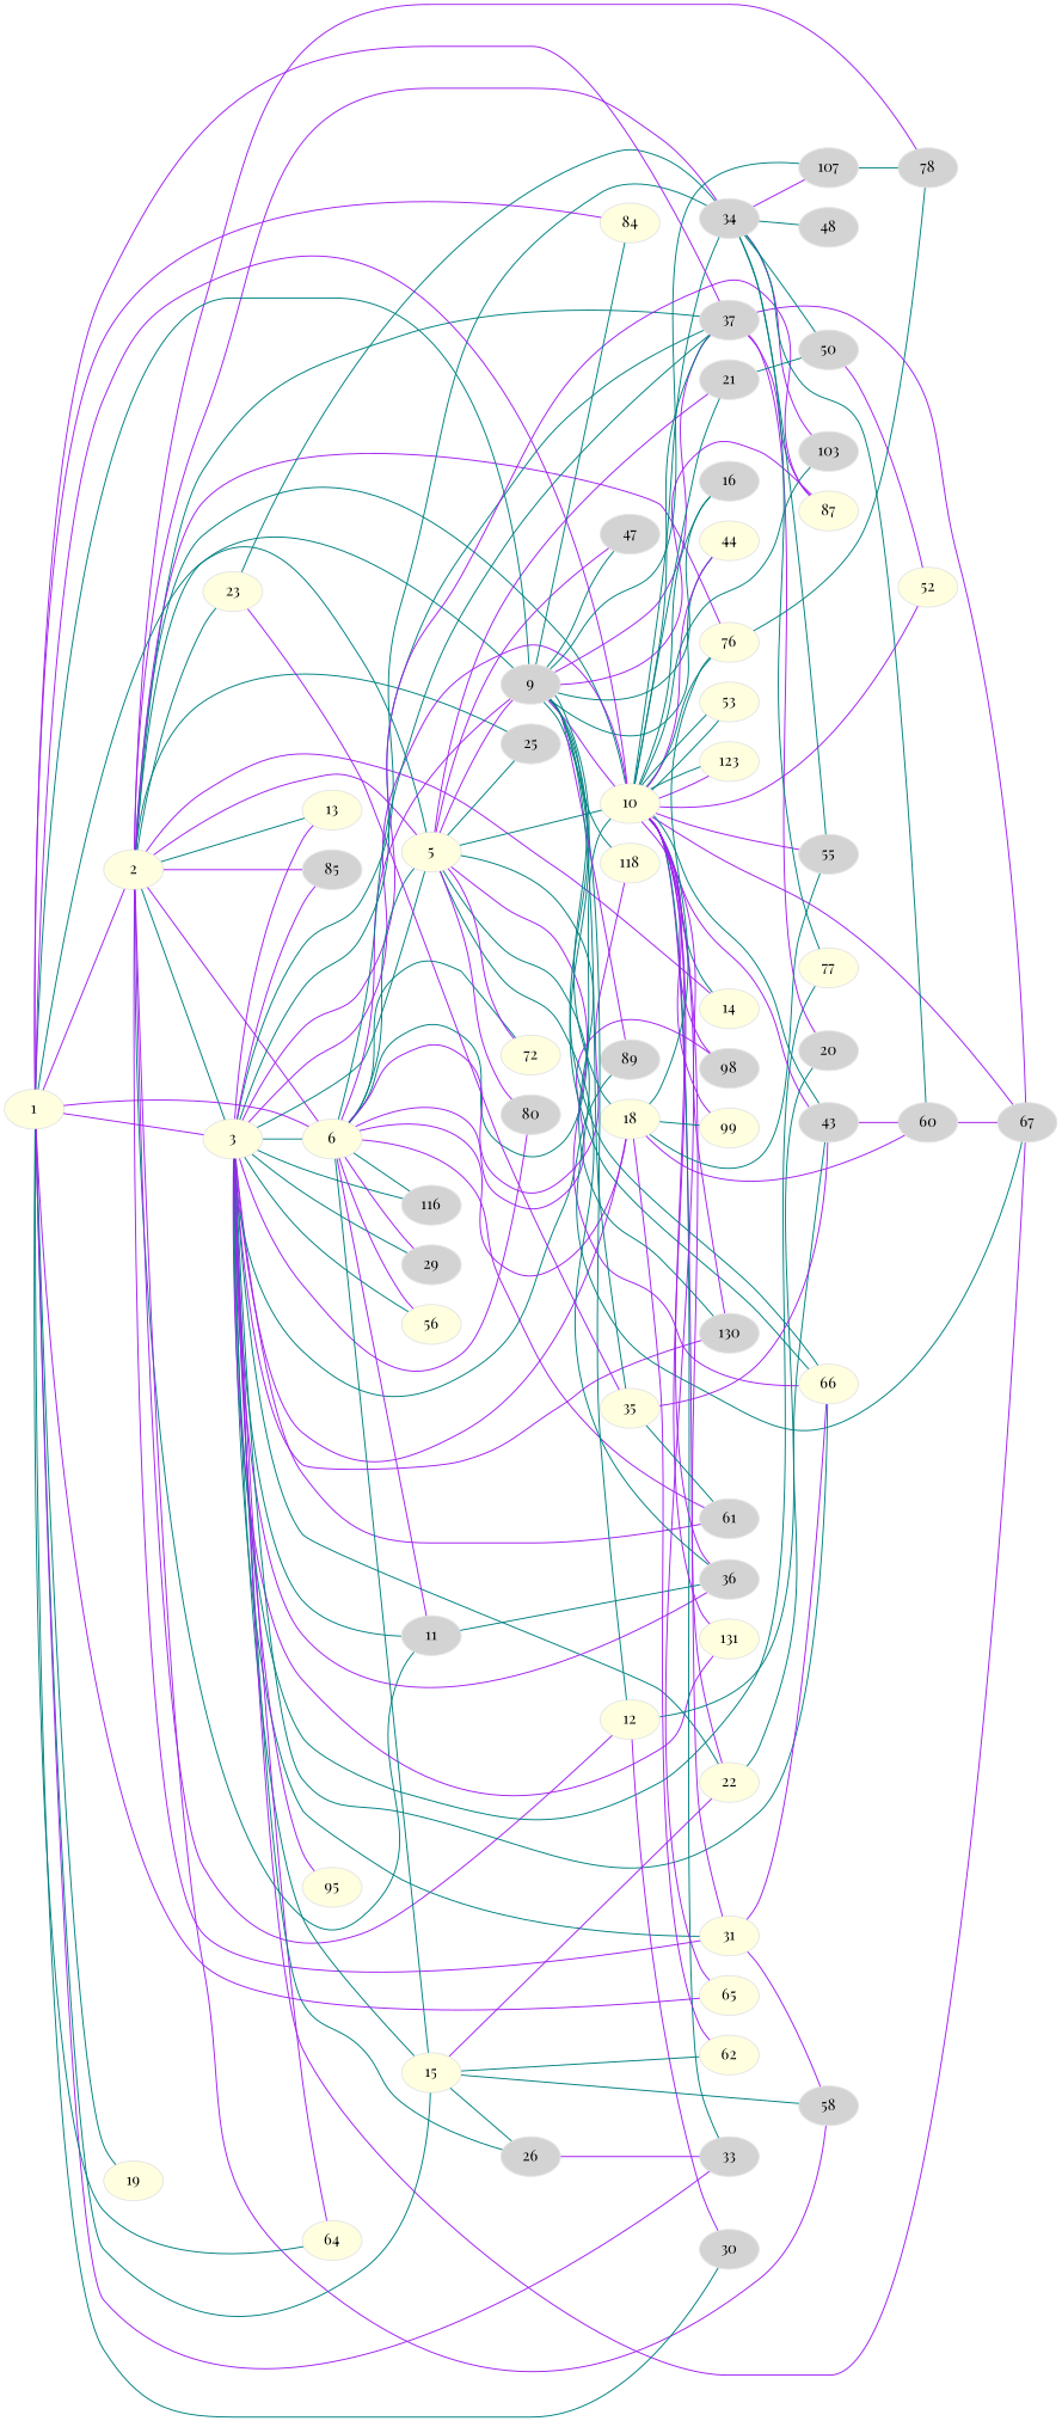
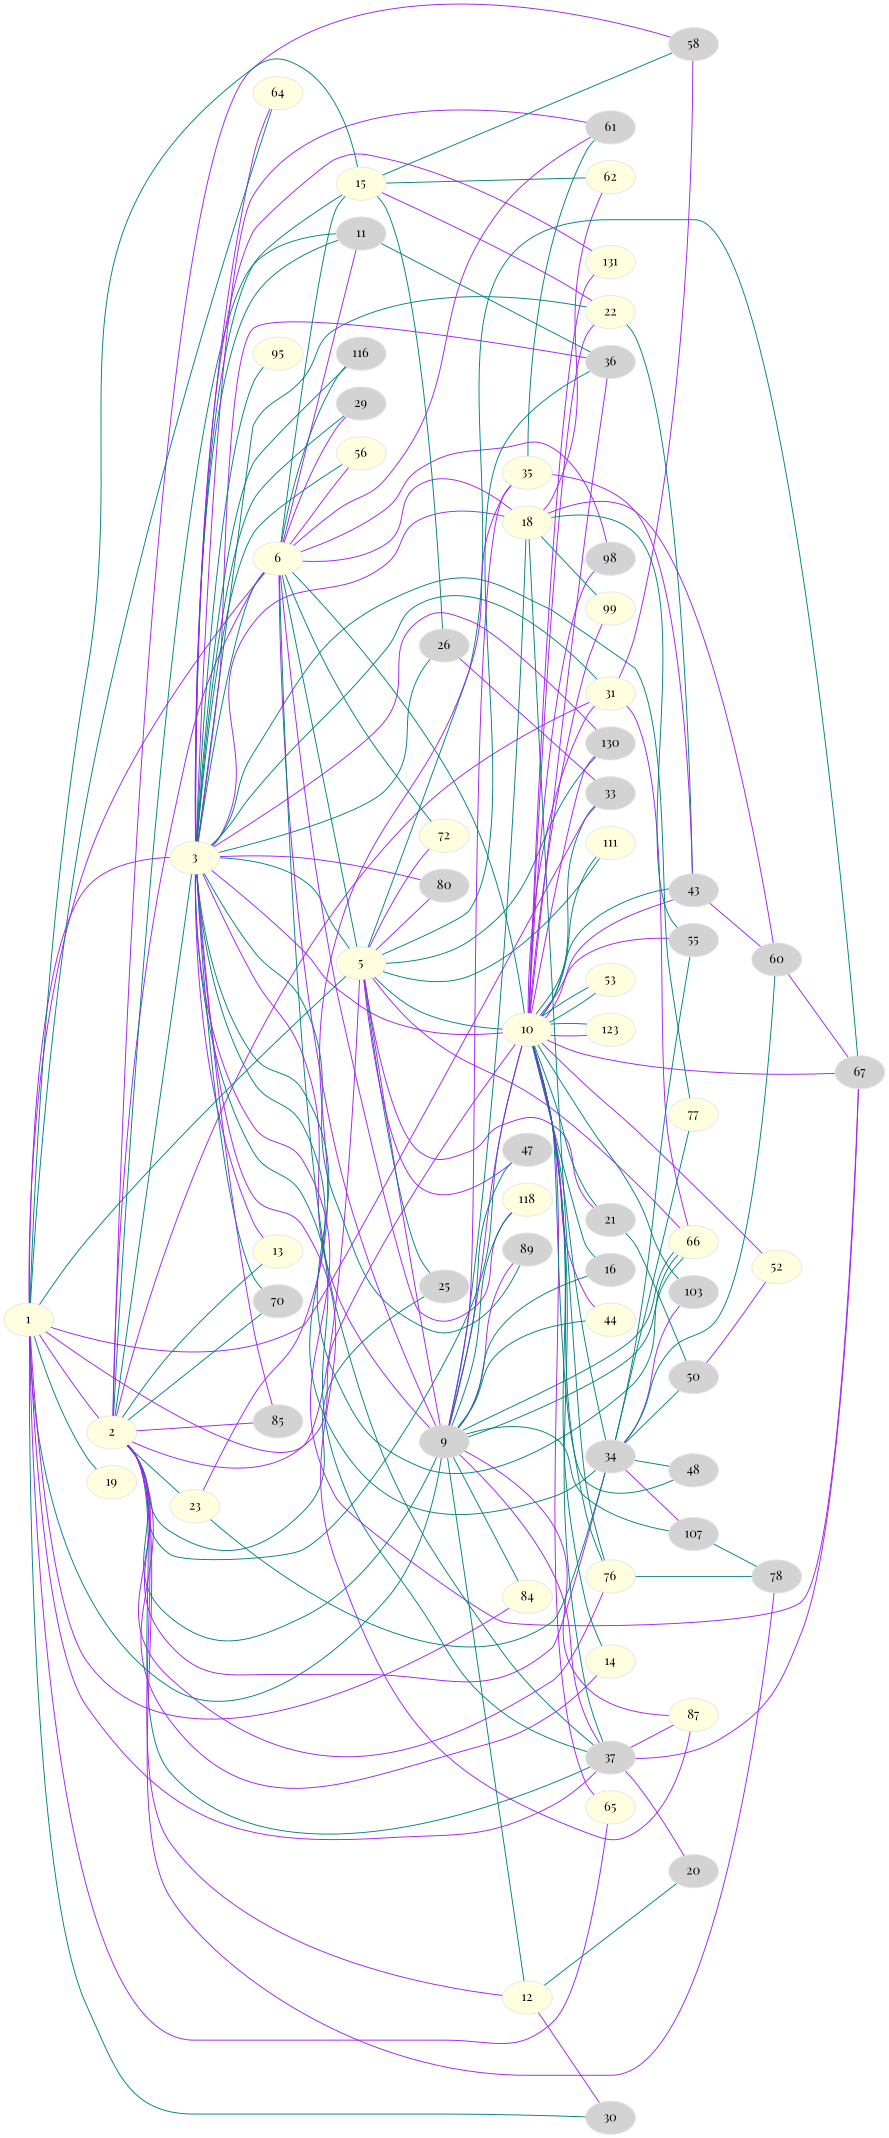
  graph {
    fontname="Playfair Display"
    rankdir=LR
    node [color=gray90 fillcolor=lightyellow fontname="Playfair Display" style=filled]
    edge [color=teal fontname="Playfair Display"]
    2 [super="+133+106+28+91+73+5"]
    3 [super="+46+4+120+7+79+86"]
    6 [super="+75+27"]
    n4 [label=5]
    9 [fillcolor=lightgrey super="+63"]
    10
    n7 [fillcolor=lightgrey label=37 super="+39"]
    11 [fillcolor=lightgrey super="+128"]
    12 [super="+124"]
    13
    14
    23
    25 [fillcolor=lightgrey]
    31
    34 [fillcolor=lightgrey super="+40"]
    58 [fillcolor=lightgrey super="+96"]
+   70 [fillcolor=lightgrey]
    76 [super="+101+132+93"]
    78 [fillcolor=lightgrey]
    85 [fillcolor=lightgrey]
    1
    15 [super="+49"]
    19
    30 [fillcolor=lightgrey]
    33 [fillcolor=lightgrey super="+100"]
    64
    65
    84
    131
    18
    22 [super="+41"]
    26 [fillcolor=lightgrey super="+54+38"]
    29 [fillcolor=lightgrey]
    36 [fillcolor=lightgrey super="+90+42"]
    56
    61 [fillcolor=lightgrey]
    66 [super="+112+129+125"]
    67 [fillcolor=lightgrey super="+108+88"]
    77
    80 [fillcolor=lightgrey]
    87 [super="+110"]
    89 [fillcolor=lightgrey super="+109"]
    95
    116 [fillcolor=lightgrey]
    130 [fillcolor=lightgrey super="+134"]
    72
    98 [fillcolor=lightgrey]
    118
    21 [fillcolor=lightgrey]
    47 [fillcolor=lightgrey]
+   111
    16 [fillcolor=lightgrey]
    35 [super="+71"]
    44
    107 [fillcolor=lightgrey]
    43 [fillcolor=lightgrey super="+68"]
    48 [fillcolor=lightgrey]
    52
    53
    55 [fillcolor=lightgrey super="+113"]
    99
    103 [fillcolor=lightgrey]
    123
    62
    20 [fillcolor=lightgrey]
    60 [fillcolor=lightgrey super="+69"]
    50 [fillcolor=lightgrey]
    2 -- 3 [weight=9]
    2 -- 6 [color=purple weight=6]
    2 -- n4 [color=purple weight=2]
    2 -- 9 [weight=3]
    2 -- 10 [weight=5]
    2 -- n7
    2 -- 11
    2 -- 12 [color=purple]
    2 -- 13
    2 -- 14 [color=purple]
    2 -- 23 [weight=2]
    2 -- 25
    2 -- 31 [color=purple]
    2 -- 34 [color=purple weight=3]
    2 -- 58 [color=purple]
+   2 -- 70
    2 -- 76 [color=purple weight=2]
    2 -- 78 [color=purple]
    2 -- 85 [color=purple]
    3 -- 6 [weight=5]
    3 -- n4 [weight=3]
+   3 -- 9 [color=purple weight=4]
    3 -- 10 [color=purple weight=3]
    3 -- n7 [weight=2]
    3 -- 11
    3 -- 13 [color=purple]
    3 -- 31
    3 -- 34
+   3 -- 70
    3 -- 85 [color=purple]
    3 -- 15
    3 -- 64 [color=purple]
    3 -- 131 [color=purple]
    3 -- 18 [color=purple weight=3]
    3 -- 22
    3 -- 26 [weight=2]
    3 -- 29
    3 -- 36 [color=purple weight=2]
    3 -- 56
    3 -- 61 [color=purple]
    3 -- 66
    3 -- 67 [color=purple]
    3 -- 77
    3 -- 80 [color=purple]
    3 -- 87 [color=purple]
    3 -- 89
-   3 -- 95 [color=purple]
+   3 -- 95
    3 -- 116
    3 -- 130 [color=purple]
    6 -- n4
    6 -- 9 [color=purple]
    6 -- 10 [weight=2]
    6 -- n7
    6 -- 11 [color=purple]
    6 -- 15
    6 -- 18 [color=purple]
    6 -- 29 [color=purple]
    6 -- 56 [color=purple]
    6 -- 61 [color=purple]
    6 -- 116
    6 -- 72
    6 -- 98 [color=purple]
    6 -- 118 [color=purple]
    n4 -- 9 [color=purple]
    n4 -- 10
    n4 -- 25
    n4 -- 36
    n4 -- 66 [color=purple]
    n4 -- 67
    n4 -- 80 [color=purple]
    n4 -- 130
    n4 -- 72 [color=purple]
    n4 -- 21 [color=purple]
    n4 -- 47 [color=purple]
+   n4 -- 111
    9 -- 10 [color=purple]
    9 -- n7 [color=purple]
    9 -- 12 [weight=2]
    9 -- 84
    9 -- 18
    9 -- 66
    9 -- 66
    9 -- 87 [color=purple]
    9 -- 89 [color=purple weight=2]
    9 -- 118
    9 -- 47
    9 -- 16
-   9 -- 35
+   9 -- 35 [color=purple]
    9 -- 44
    9 -- 107
    10 -- n7 [weight=2]
    10 -- 14
    10 -- 31 [color=purple]
    10 -- 34
    10 -- 76 [weight=2]
    10 -- 33 [weight=2]
    10 -- 65 [color=purple]
    10 -- 131 [color=purple]
    10 -- 22 [color=purple]
    10 -- 36 [color=purple]
    10 -- 67 [color=purple]
    10 -- 130 [color=purple]
    10 -- 98 [color=purple]
    10 -- 21
+   10 -- 111
    10 -- 16
    10 -- 44 [color=purple]
    10 -- 43 [color=purple]
    10 -- 43
+   10 -- 48
    10 -- 52 [color=purple]
    10 -- 53
    10 -- 53
    10 -- 55 [color=purple]
    10 -- 99 [color=purple]
    10 -- 103
    10 -- 123 [color=purple]
    10 -- 123
    n7 -- 67 [color=purple]
    n7 -- 87 [color=purple]
    n7 -- 20 [color=purple]
    11 -- 36
    12 -- 30 [color=purple]
    12 -- 20
    23 -- 34
    23 -- 35 [color=purple]
    31 -- 58 [color=purple]
    31 -- 66 [color=purple]
    34 -- 77
    34 -- 107 [color=purple]
    34 -- 48
    34 -- 55
    34 -- 103 [color=purple]
    34 -- 60
    34 -- 50
    76 -- 78
    1 -- 2 [color=purple weight=3]
    1 -- 3 [color=purple weight=4]
    1 -- 6 [color=purple weight=2]
    1 -- n4
    1 -- 9
    1 -- 10 [color=purple]
    1 -- n7 [color=purple]
    1 -- 15
    1 -- 19
    1 -- 30
    1 -- 33 [color=purple]
    1 -- 64
    1 -- 65 [color=purple]
    1 -- 84 [color=purple]
    15 -- 58
    15 -- 22 [color=purple]
    15 -- 26
    15 -- 62
    18 -- 76
    18 -- 55
    18 -- 99
    18 -- 62 [color=purple]
    18 -- 60 [color=purple]
    22 -- 43
    26 -- 33 [color=purple]
    21 -- 50
    35 -- 61
    35 -- 43 [color=purple]
    107 -- 78
    43 -- 60 [color=purple]
    60 -- 67 [color=purple]
    50 -- 52 [color=purple]
  }
